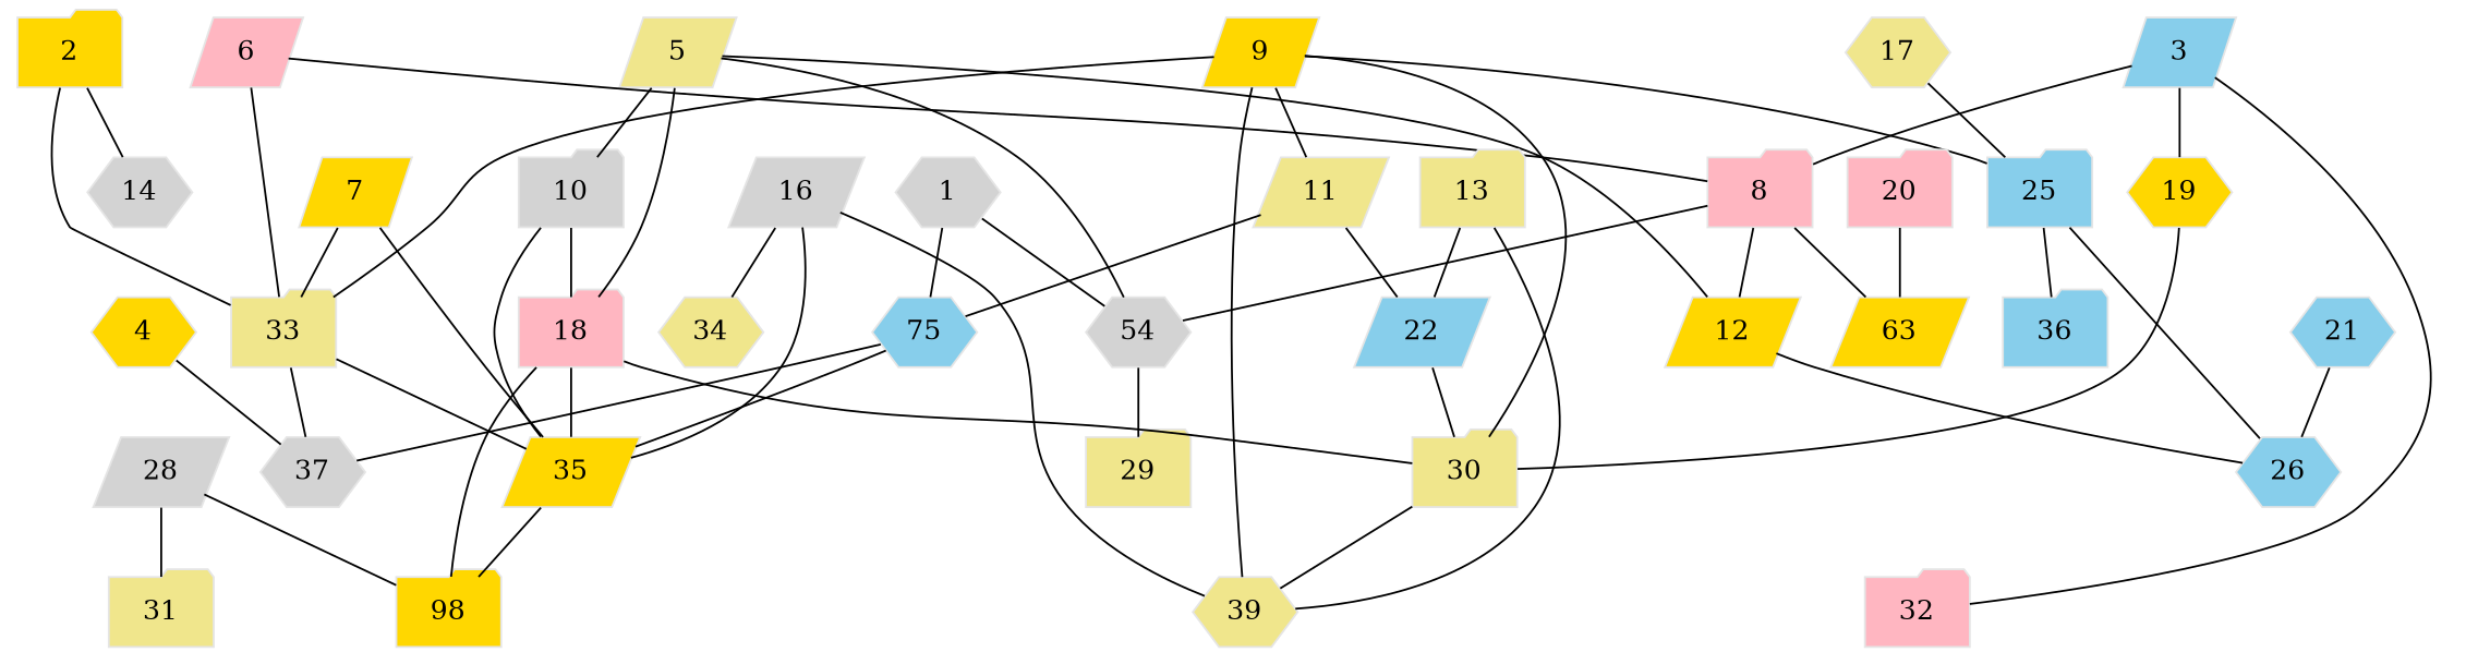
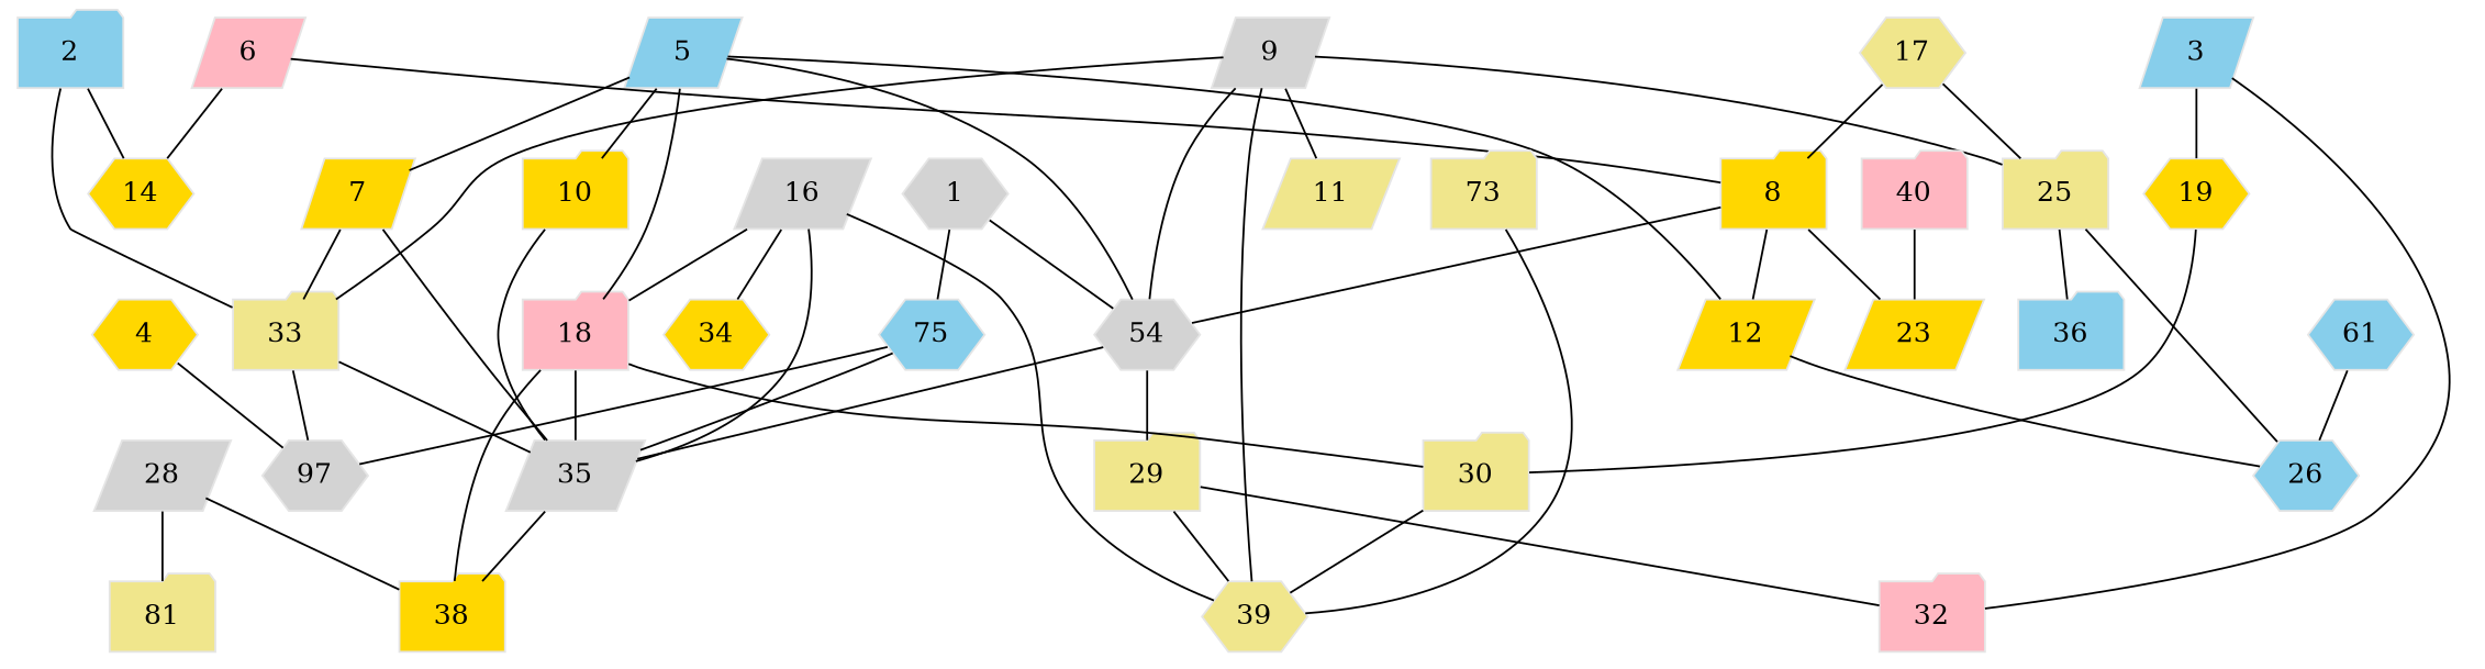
  graph {
    node [color=gray90 fillcolor=lightgrey shape=folder style=filled]
    edge [weight=1.0]
    1 [shape=hexagon]
    n2 [fillcolor=skyblue label=75 shape=hexagon]
    n3 [label=54 shape=hexagon]
-   37 [shape=hexagon]
-   35 [fillcolor=gold shape=parallelogram]
+   37 [shape=hexagon label=97]
+   35 [shape=parallelogram]
    29 [fillcolor=khaki]
-   2 [fillcolor=gold]
-   14 [shape=hexagon]
+   2 [fillcolor=skyblue]
+   14 [fillcolor=gold shape=hexagon]
    33 [fillcolor=khaki]
    3 [fillcolor=skyblue shape=parallelogram]
-   8 [fillcolor=lightpink]
+   8 [fillcolor=gold]
    19 [fillcolor=gold shape=hexagon]
    32 [fillcolor=lightpink]
    12 [fillcolor=gold shape=parallelogram]
-   23 [fillcolor=gold shape=parallelogram label=63]
+   23 [fillcolor=gold shape=parallelogram]
    30 [fillcolor=khaki]
    4 [fillcolor=gold shape=hexagon]
-   5 [fillcolor=khaki shape=parallelogram]
+   5 [fillcolor=skyblue shape=parallelogram]
    7 [fillcolor=gold shape=parallelogram]
-   10
+   10 [fillcolor=gold]
    18 [fillcolor=lightpink]
    26 [fillcolor=skyblue shape=hexagon]
-   38 [fillcolor=gold label=98]
+   38 [fillcolor=gold]
    6 [fillcolor=lightpink shape=parallelogram]
-   9 [fillcolor=gold shape=parallelogram]
+   9 [shape=parallelogram]
    11 [fillcolor=khaki shape=parallelogram]
-   25 [fillcolor=skyblue]
+   25 [fillcolor=khaki]
    39 [fillcolor=khaki shape=hexagon]
-   22 [fillcolor=skyblue shape=parallelogram]
    36 [fillcolor=skyblue]
-   31 [fillcolor=khaki]
-   13 [fillcolor=khaki]
+   31 [fillcolor=khaki label=81]
+   13 [fillcolor=khaki label=73]
    16 [shape=parallelogram]
-   34 [fillcolor=khaki shape=hexagon]
+   34 [fillcolor=gold shape=hexagon]
    17 [fillcolor=khaki shape=hexagon]
-   20 [fillcolor=lightpink]
-   21 [fillcolor=skyblue shape=hexagon]
+   20 [fillcolor=lightpink label=40]
+   21 [fillcolor=skyblue shape=hexagon label=61]
    28 [shape=parallelogram]
    1 -- n2
    1 -- n3
    n2 -- 37
    n2 -- 35
+   n3 -- 35
    n3 -- 29
    35 -- 38
+   29 -- 32
+   29 -- 39
    2 -- 14
    2 -- 33
    33 -- 37
    33 -- 35
-   3 -- 8
+   17 -- 8
    3 -- 19
    3 -- 32
    8 -- n3
    8 -- 12
    8 -- 23
    19 -- 30
    12 -- 26
    30 -- 39
    4 -- 37
    5 -- n3
    5 -- 12
+   5 -- 7
    5 -- 10
    5 -- 18
    7 -- 35
    7 -- 33
    10 -- 35
    18 -- 35
    18 -- 30
    18 -- 38
-   6 -- 33
+   6 -- 14
    6 -- 8
-   9 -- 30 [weight=2.0]
+   9 -- n3 [weight=2.0]
    9 -- 33
    9 -- 11
    9 -- 25
    9 -- 39
-   11 -- n2
-   11 -- 22
    25 -- 26
    25 -- 36
-   22 -- 30
    13 -- 39
-   13 -- 22
    16 -- 35
-   10 -- 18
+   16 -- 18
    16 -- 39
    16 -- 34
    17 -- 25
    20 -- 23
    21 -- 26 [weight=2.0]
    28 -- 38
    28 -- 31
  }
